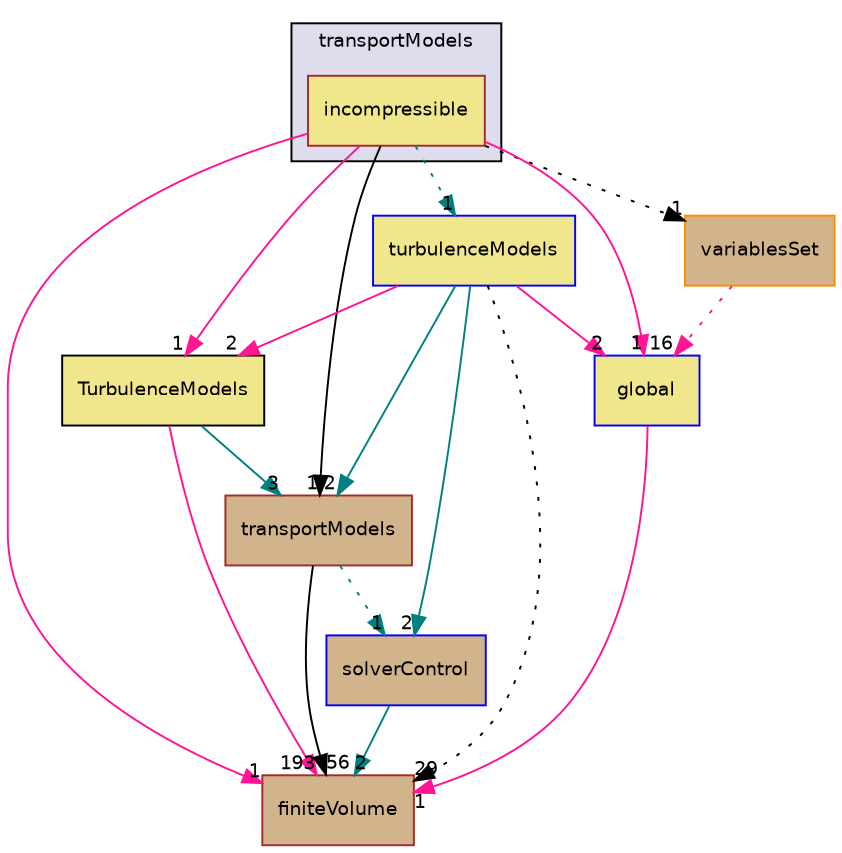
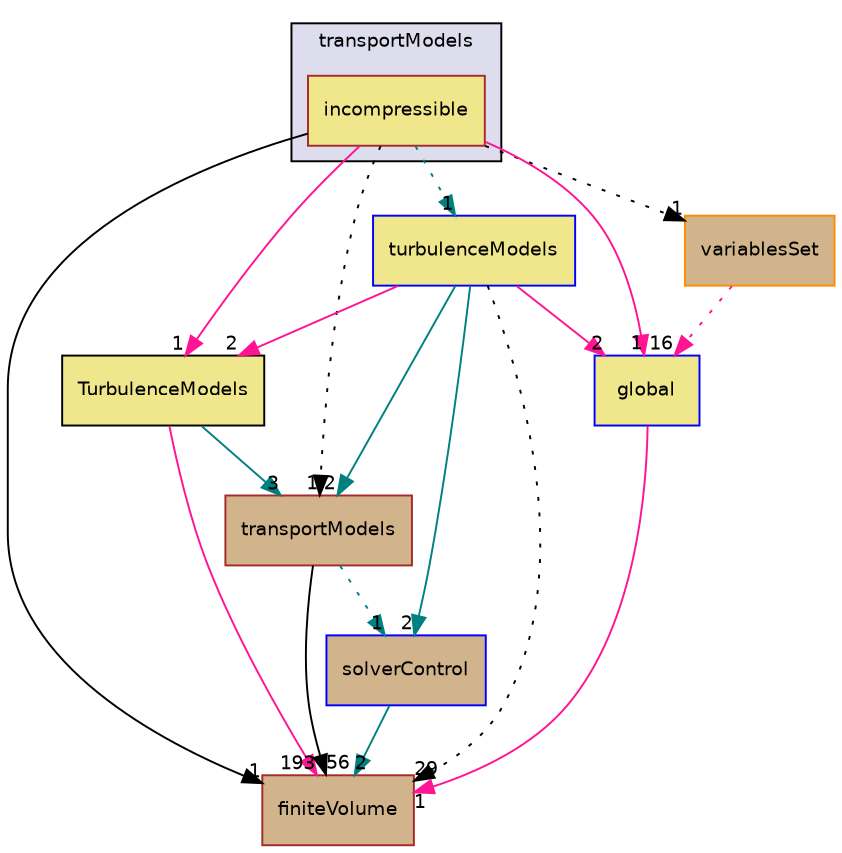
  digraph {
    compound=true
    node [color=brown fillcolor=khaki fontname=Helvetica fontsize=10 shape=box style=filled]
    edge [color=deeppink headlabel=1 labeldistance=1.5 labelfontname=Helvetica labelfontsize=10 style=solid]
    n1 [label=incompressible pencolor=black]
    n2 [fillcolor=tan label=finiteVolume]
    n3 [color=black label=TurbulenceModels]
    n4 [color=blue label=turbulenceModels]
    n5 [color=darkorange fillcolor=tan label=variablesSet]
    n6 [fillcolor=tan label=transportModels]
    n7 [color=blue label=global]
    n8 [color=blue fillcolor=tan label=solverControl]
    subgraph cluster_1 {
      bgcolor="#ddddee"
      fontname=Helvetica
      fontsize=10
      label=transportModels
      pencolor=black
      n1
    }
-   n1 -> n2
+   n1 -> n2 [color=black]
    n1 -> n3
    n1 -> n4 [color=teal style=dotted]
    n1 -> n5 [color=black style=dotted]
-   n1 -> n6 [color=black]
+   n1 -> n6 [color=black style=dotted]
    n1 -> n7
    n3 -> n2 [headlabel=193]
    n3 -> n6 [color=teal headlabel=3]
    n4 -> n2 [color=black headlabel=29 style=dotted]
    n4 -> n3 [headlabel=2]
    n4 -> n6 [color=teal headlabel=2]
    n4 -> n7 [headlabel=2]
    n4 -> n8 [color=teal headlabel=2]
    n5 -> n7 [headlabel=16 style=dotted]
    n6 -> n2 [color=black headlabel=56]
    n6 -> n8 [color=teal style=dotted]
    n7 -> n2
    n8 -> n2 [color=teal headlabel=2]
  }
